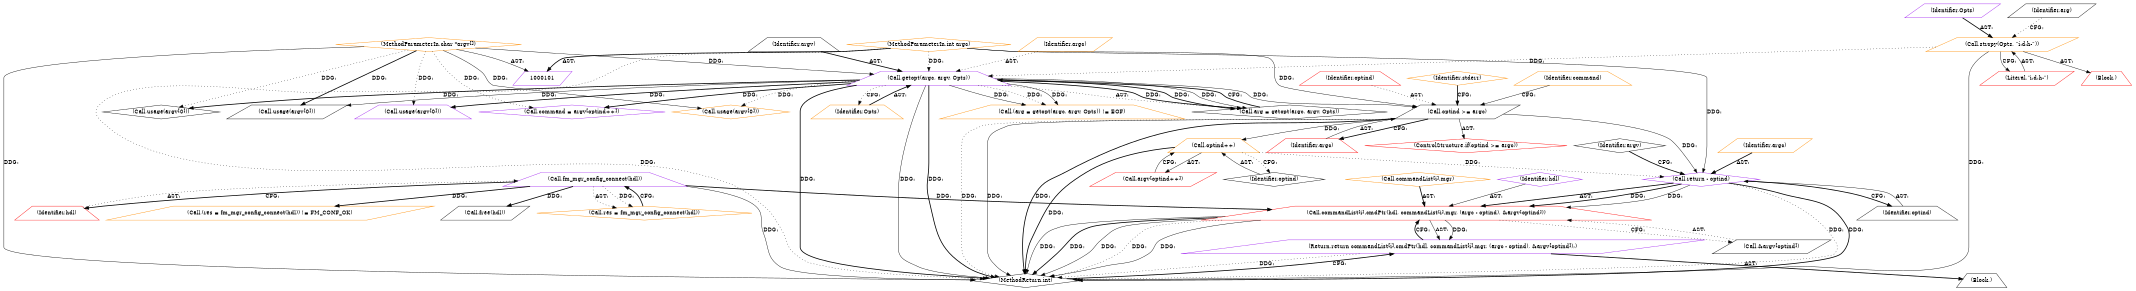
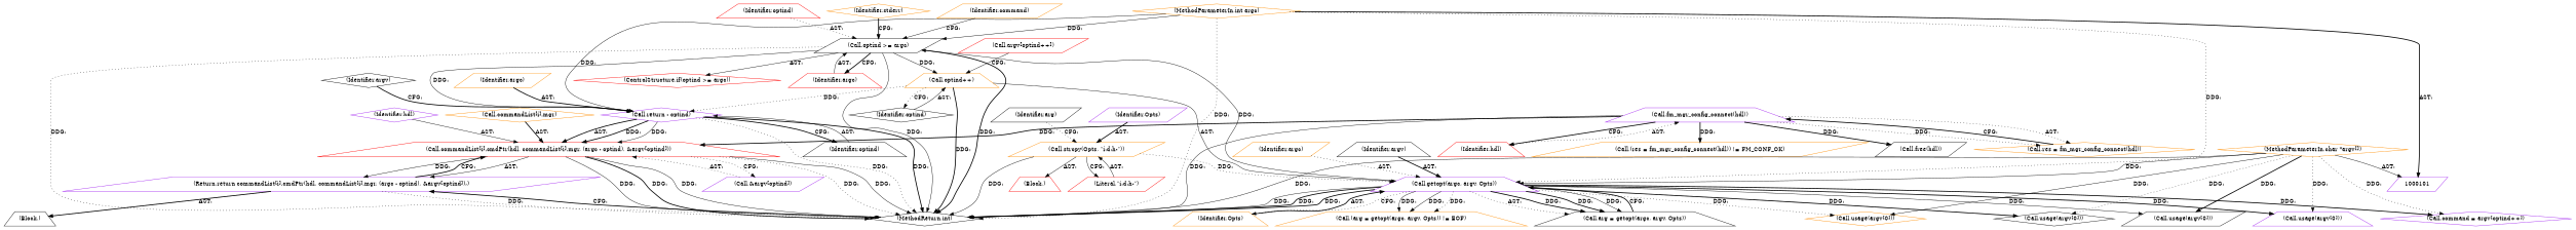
  digraph {
    node [color=darkorange shape=trapezium]
    edge [style=solid]
    n1 [color=red label="(Call,commandList[i].cmdPtr(hdl, commandList[i].mgr, (argc - optind), &argv[optind]))"]
    n2 [color=purple label="(Return,return commandList[i].cmdPtr(hdl, commandList[i].mgr, (argc - optind), &argv[optind]);)" shape=parallelogram]
    n3 [color=black label="(MethodReturn,int)" shape=diamond]
-   n4 [color=black label="(Call,&argv[optind])" shape=parallelogram]
+   n4 [color=purple label="(Call,&argv[optind])" shape=parallelogram]
    n5 [color=black label="(Block,)"]
    n6 [color=purple label="(Call,fm_mgr_config_connect(hdl))"]
    n7 [color=red label="(Identifier,hdl)"]
    n8 [label="(Call,(res = fm_mgr_config_connect(hdl)) != FM_CONF_OK)" shape=parallelogram]
    n9 [color=black label="(Call,free(hdl))" shape=parallelogram]
    n10 [label="(Call,res = fm_mgr_config_connect(hdl))" shape=diamond]
    n11 [color=purple label="(Call,return - optind)" shape=diamond]
    n12 [color=black label="(Identifier,optind)"]
    n13 [color=black label="(Call,optind >= argc)" shape=parallelogram]
    n14 [label="(Call,optind++)"]
    n15 [color=red label="(ControlStructure,if(optind >= argc))" shape=diamond]
    n16 [color=red label="(Identifier,argc)"]
    n17 [color=red label="(Call,argv[optind++])" shape=parallelogram]
    n18 [color=black label="(Identifier,optind)" shape=diamond]
    n19 [color=purple label="(Call,getopt(argc, argv, Opts))"]
    n20 [color=purple label="(Call,command = argv[optind++])" shape=diamond]
    n21 [label="(Call,(arg = getopt(argc, argv, Opts)) != EOF)"]
-   n22 [color=black label="(Call,arg = getopt(argc, argv, Opts))" shape=diamond]
+   n22 [color=black label="(Call,arg = getopt(argc, argv, Opts))"]
    n23 [label="(Call,usage(argv[0]))" shape=diamond]
    n24 [color=black label="(Call,usage(argv[0]))" shape=diamond]
    n25 [label="(Identifier,Opts)"]
    n26 [color=black label="(Call,usage(argv[0]))" shape=parallelogram]
    n27 [color=purple label="(Call,usage(argv[0]))"]
    n28 [label="(MethodParameterIn,int argc)" shape=diamond]
    1000101 [color=purple shape=parallelogram]
    n30 [label="(MethodParameterIn,char *argv[])" shape=diamond]
    n31 [label="(Call,strcpy(Opts, \"i:d:h-\"))" shape=parallelogram]
    n32 [color=red label="(Literal,\"i:d:h-\")" shape=parallelogram]
    n33 [color=red label="(Block,)"]
    n34 [color=purple label="(Identifier,hdl)" shape=diamond]
    n35 [color=purple label="(Identifier,Opts)" shape=parallelogram]
    n36 [label="(Identifier,argc)" shape=parallelogram]
    n37 [color=red label="(Identifier,optind)"]
    n38 [color=black label="(Identifier,argv)" shape=diamond]
    n39 [label="(Identifier,stderr)" shape=diamond]
-   n40 [label="(Identifier,command)"]
+   n40 [label="(Identifier,command)" shape=parallelogram]
    n41 [label="(Identifier,argc)" shape=parallelogram]
    n42 [color=black label="(Identifier,argv)"]
    n43 [label="(Call,commandList[i].mgr)" shape=diamond]
    n44 [color=black label="(Identifier,arg)" shape=parallelogram]
    n1 -> n2 [label="AST: "]
    n1 -> n2 [label="DDG: "]
    n1 -> n3 [label="DDG: "]
    n1 -> n3 [label="DDG: " style=bold]
    n1 -> n3 [label="DDG: "]
    n1 -> n3 [label="DDG: " style=dotted]
    n1 -> n3 [label="DDG: "]
    n1 -> n4 [label="CFG: " style=dotted]
    n2 -> n1 [label="CFG: " style=bold]
    n2 -> n3 [label="DDG: " style=dotted]
    n2 -> n5 [label="AST: " style=bold]
    n3 -> n2 [label="CFG: " style=bold]
    n4 -> n1 [label="AST: " style=dotted]
    n6 -> n1 [label="DDG: " style=bold]
    n6 -> n3 [label="DDG: "]
    n6 -> n7 [label="CFG: " style=bold]
    n6 -> n8 [label="DDG: " style=bold]
    n6 -> n9 [label="DDG: " style=bold]
    n6 -> n10 [label="AST: " style=dotted]
    n6 -> n10 [label="DDG: " style=dotted]
    n7 -> n6 [label="AST: " style=dotted]
    n10 -> n6 [label="CFG: " style=bold]
    n11 -> n1 [label="AST: " style=bold]
    n11 -> n1 [label="DDG: " style=bold]
    n11 -> n1 [label="DDG: "]
    n11 -> n3 [label="DDG: " style=dotted]
    n11 -> n3 [label="DDG: " style=bold]
    n11 -> n12 [label="CFG: " style=bold]
    n12 -> n11 [label="AST: "]
    n13 -> n3 [label="DDG: " style=dotted]
    n13 -> n3 [label="DDG: "]
    n13 -> n3 [label="DDG: " style=bold]
    n13 -> n11 [label="DDG: "]
    n13 -> n14 [label="DDG: "]
    n13 -> n15 [label="AST: "]
    n13 -> n16 [label="CFG: " style=bold]
    n14 -> n3 [label="DDG: " style=bold]
    n14 -> n11 [label="DDG: " style=dotted]
-   n14 -> n17 [label="AST: "]
+   n14 -> n19 [label="AST: "]
    n14 -> n18 [label="CFG: " style=dotted]
    n16 -> n13 [label="AST: "]
    n17 -> n14 [label="CFG: "]
    n18 -> n14 [label="AST: "]
    n19 -> n3 [label="DDG: " style=bold]
    n19 -> n3 [label="DDG: "]
    n19 -> n3 [label="DDG: " style=bold]
    n19 -> n13 [label="DDG: "]
    n19 -> n20 [label="DDG: " style=bold]
    n19 -> n21 [label="DDG: "]
    n19 -> n21 [label="DDG: " style=dotted]
    n19 -> n21 [label="DDG: "]
    n19 -> n22 [label="AST: " style=dotted]
    n19 -> n22 [label="DDG: " style=bold]
    n19 -> n22 [label="DDG: " style=bold]
    n19 -> n22 [label="DDG: "]
    n19 -> n23 [label="DDG: " style=dotted]
    n19 -> n24 [label="DDG: " style=bold]
    n19 -> n25 [label="CFG: " style=dotted]
    n19 -> n26 [label="DDG: "]
    n19 -> n27 [label="DDG: " style=bold]
    n22 -> n19 [label="CFG: " style=bold]
    n25 -> n19 [label="AST: " style=bold]
    n28 -> n3 [label="DDG: " style=dotted]
    n28 -> n11 [label="DDG: "]
    n28 -> n13 [label="DDG: "]
    n28 -> n19 [label="DDG: " style=dotted]
    n28 -> 1000101 [label="AST: " style=bold]
    n30 -> n3 [label="DDG: "]
    n30 -> n19 [label="DDG: "]
    n30 -> n20 [label="DDG: " style=dotted]
    n30 -> n23 [label="DDG: "]
    n30 -> n24 [label="DDG: " style=dotted]
    n30 -> n26 [label="DDG: " style=bold]
    n30 -> n27 [label="DDG: " style=dotted]
    n30 -> 1000101 [label="AST: "]
    n31 -> n3 [label="DDG: "]
    n31 -> n19 [label="DDG: " style=dotted]
    n31 -> n32 [label="CFG: "]
    n31 -> n33 [label="AST: "]
    n32 -> n31 [label="AST: "]
    n34 -> n1 [label="AST: "]
    n35 -> n31 [label="AST: " style=bold]
    n36 -> n11 [label="AST: " style=bold]
    n37 -> n13 [label="AST: " style=dotted]
    n38 -> n11 [label="CFG: " style=bold]
    n39 -> n13 [label="CFG: " style=bold]
    n40 -> n13 [label="CFG: "]
    n41 -> n19 [label="AST: " style=dotted]
    n42 -> n19 [label="AST: " style=bold]
    n43 -> n1 [label="AST: " style=bold]
    n44 -> n31 [label="CFG: " style=dotted]
  }
